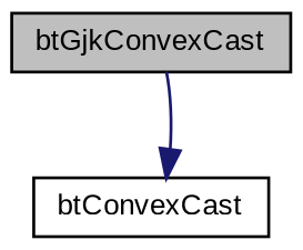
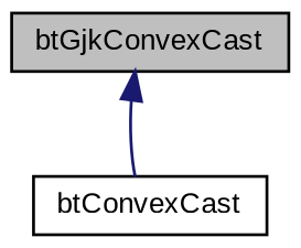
  digraph {
    fontname="Liberation Sans"
    node [color=black fontname="Liberation Sans" fontsize=10 shape=record style=filled]
    n1 [fillcolor=grey75 fontcolor=black height=0.2 label=btGjkConvexCast width=0.4]
    n2 [fillcolor=white height=0.2 label=btConvexCast width=0.4]
-   n2 -> n1 [color=midnightblue dir=back fontname="Liberation Sans" fontsize=10 labelfontname=Helvetica labelfontsize=10 style=solid]
+   n1 -> n2 [color=midnightblue dir=back fontname="Liberation Sans" fontsize=10 labelfontname=Helvetica labelfontsize=10 style=solid]
  }
